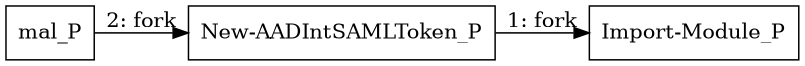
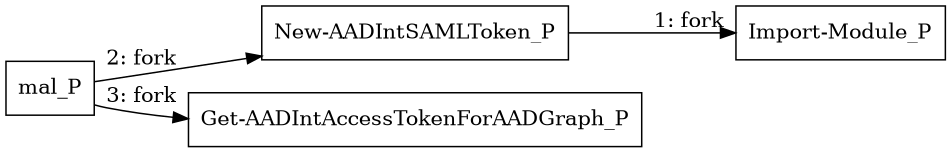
  digraph {
    engine=neato
    fixedsize=false
    fontsize=10
    nodesep=0.3
    rankdir=LR
    ranksep=0
    splines=true
    node [node_type=Process shape=box]
    mal_P
    "New-AADIntSAMLToken_P"
+   "Get-AADIntAccessTokenForAADGraph_P"
    "Import-Module_P"
    mal_P -> "New-AADIntSAMLToken_P" [label="2: fork"]
+   mal_P -> "Get-AADIntAccessTokenForAADGraph_P" [label="3: fork"]
    "New-AADIntSAMLToken_P" -> "Import-Module_P" [label="1: fork"]
  }
